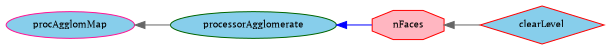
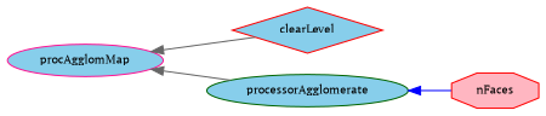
  digraph {
    fontname="PT Serif"
    rankdir=LR
    node [color=red fillcolor=skyblue fontname="PT Serif" fontsize=10 shape=ellipse style=filled]
    edge [color=gray40 dir=back fontname="PT Serif" fontsize=10 labelfontname=Helvetica labelfontsize=10 style=solid]
    n1 [color=deeppink fontcolor=black height=0.2 label=procAgglomMap width=0.4]
    n2 [height=0.2 label=clearLevel shape=diamond width=0.4]
    n3 [color=darkgreen height=0.2 label=processorAgglomerate width=0.4]
    n4 [fillcolor=lightpink height=0.2 label=nFaces shape=octagon width=0.4]
-   n4 -> n2
+   n1 -> n2
    n1 -> n3
    n3 -> n4 [color=blue]
  }
